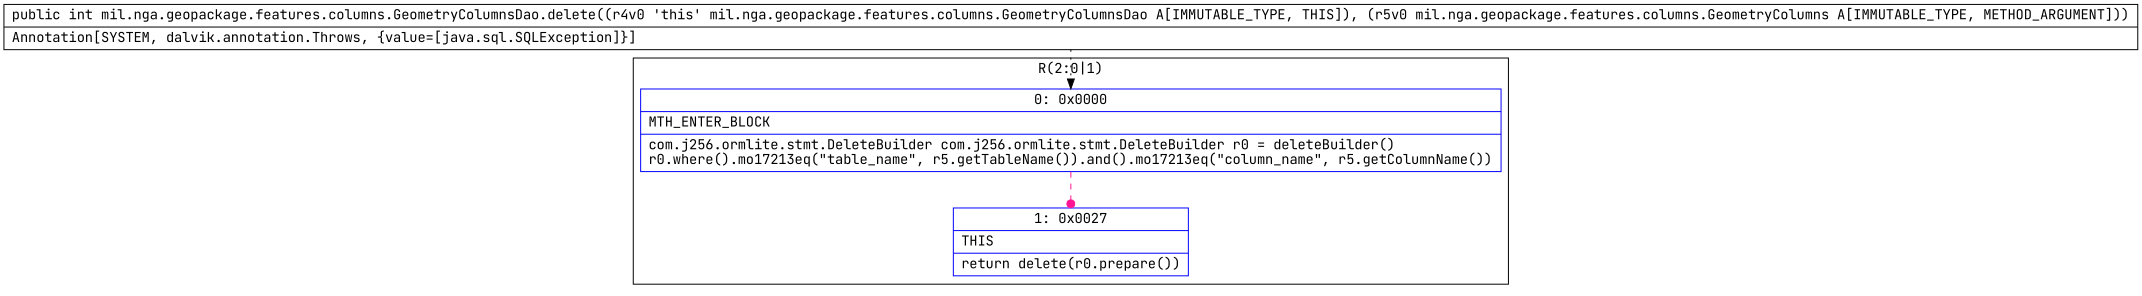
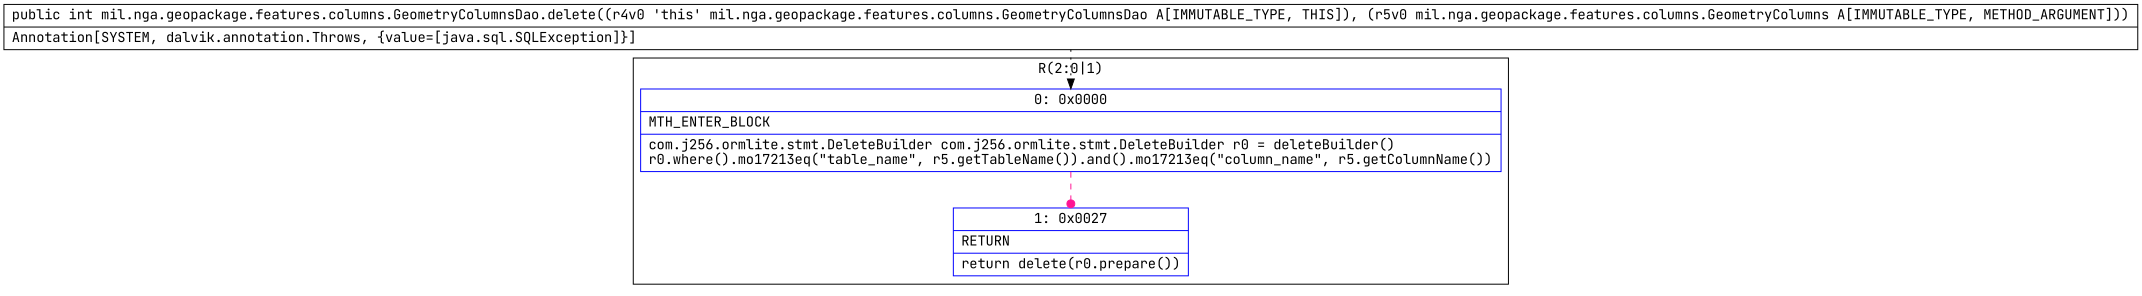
  digraph {
    fontname="JetBrains Mono"
    node [color=blue shape=record fontname="JetBrains Mono"]
    edge [fontname="JetBrains Mono"]
    n1 [label="{0\:\ 0x0000|MTH_ENTER_BLOCK\l|com.j256.ormlite.stmt.DeleteBuilder com.j256.ormlite.stmt.DeleteBuilder r0 = deleteBuilder()\lr0.where().mo17213eq(\"table_name\", r5.getTableName()).and().mo17213eq(\"column_name\", r5.getColumnName())\l}"]
-   n2 [label="{1\:\ 0x0027|THIS\l|return delete(r0.prepare())\l}"]
+   n2 [label="{1\:\ 0x0027|RETURN\l|return delete(r0.prepare())\l}"]
    n3 [label="{public int mil.nga.geopackage.features.columns.GeometryColumnsDao.delete((r4v0 'this' mil.nga.geopackage.features.columns.GeometryColumnsDao A[IMMUTABLE_TYPE, THIS]), (r5v0 mil.nga.geopackage.features.columns.GeometryColumns A[IMMUTABLE_TYPE, METHOD_ARGUMENT]))  | Annotation[SYSTEM, dalvik.annotation.Throws, \{value=[java.sql.SQLException]\}]\l}" color=""]
    subgraph cluster_1 {
      label="R(2:0|1)"
      n1
      n2
    }
    n1 -> n2 [color=deeppink style=dashed arrowhead=dot]
    n3 -> n1 [color=black style=dotted arrowhead=normal]
  }
